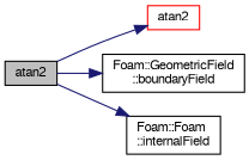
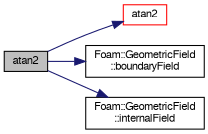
  digraph {
    rankdir=LR
    node [color=black fontname=FreeSans fontsize=10 shape=record]
    edge [color=midnightblue fontname=FreeSans fontsize=10 labelfontname=FreeSans labelfontsize=10 style=solid]
    n1 [fillcolor=grey75 fontcolor=black height=0.2 label=atan2 style=filled width=0.4]
    n2 [color=red height=0.2 label=atan2 width=0.4]
    n3 [height=0.2 label="Foam::GeometricField\l::boundaryField" width=0.4]
-   n4 [height=0.2 label="Foam::Foam\l::internalField" width=0.4]
+   n4 [height=0.2 label="Foam::GeometricField\l::internalField" width=0.4]
    n1 -> n2
    n1 -> n3
    n1 -> n4
  }
